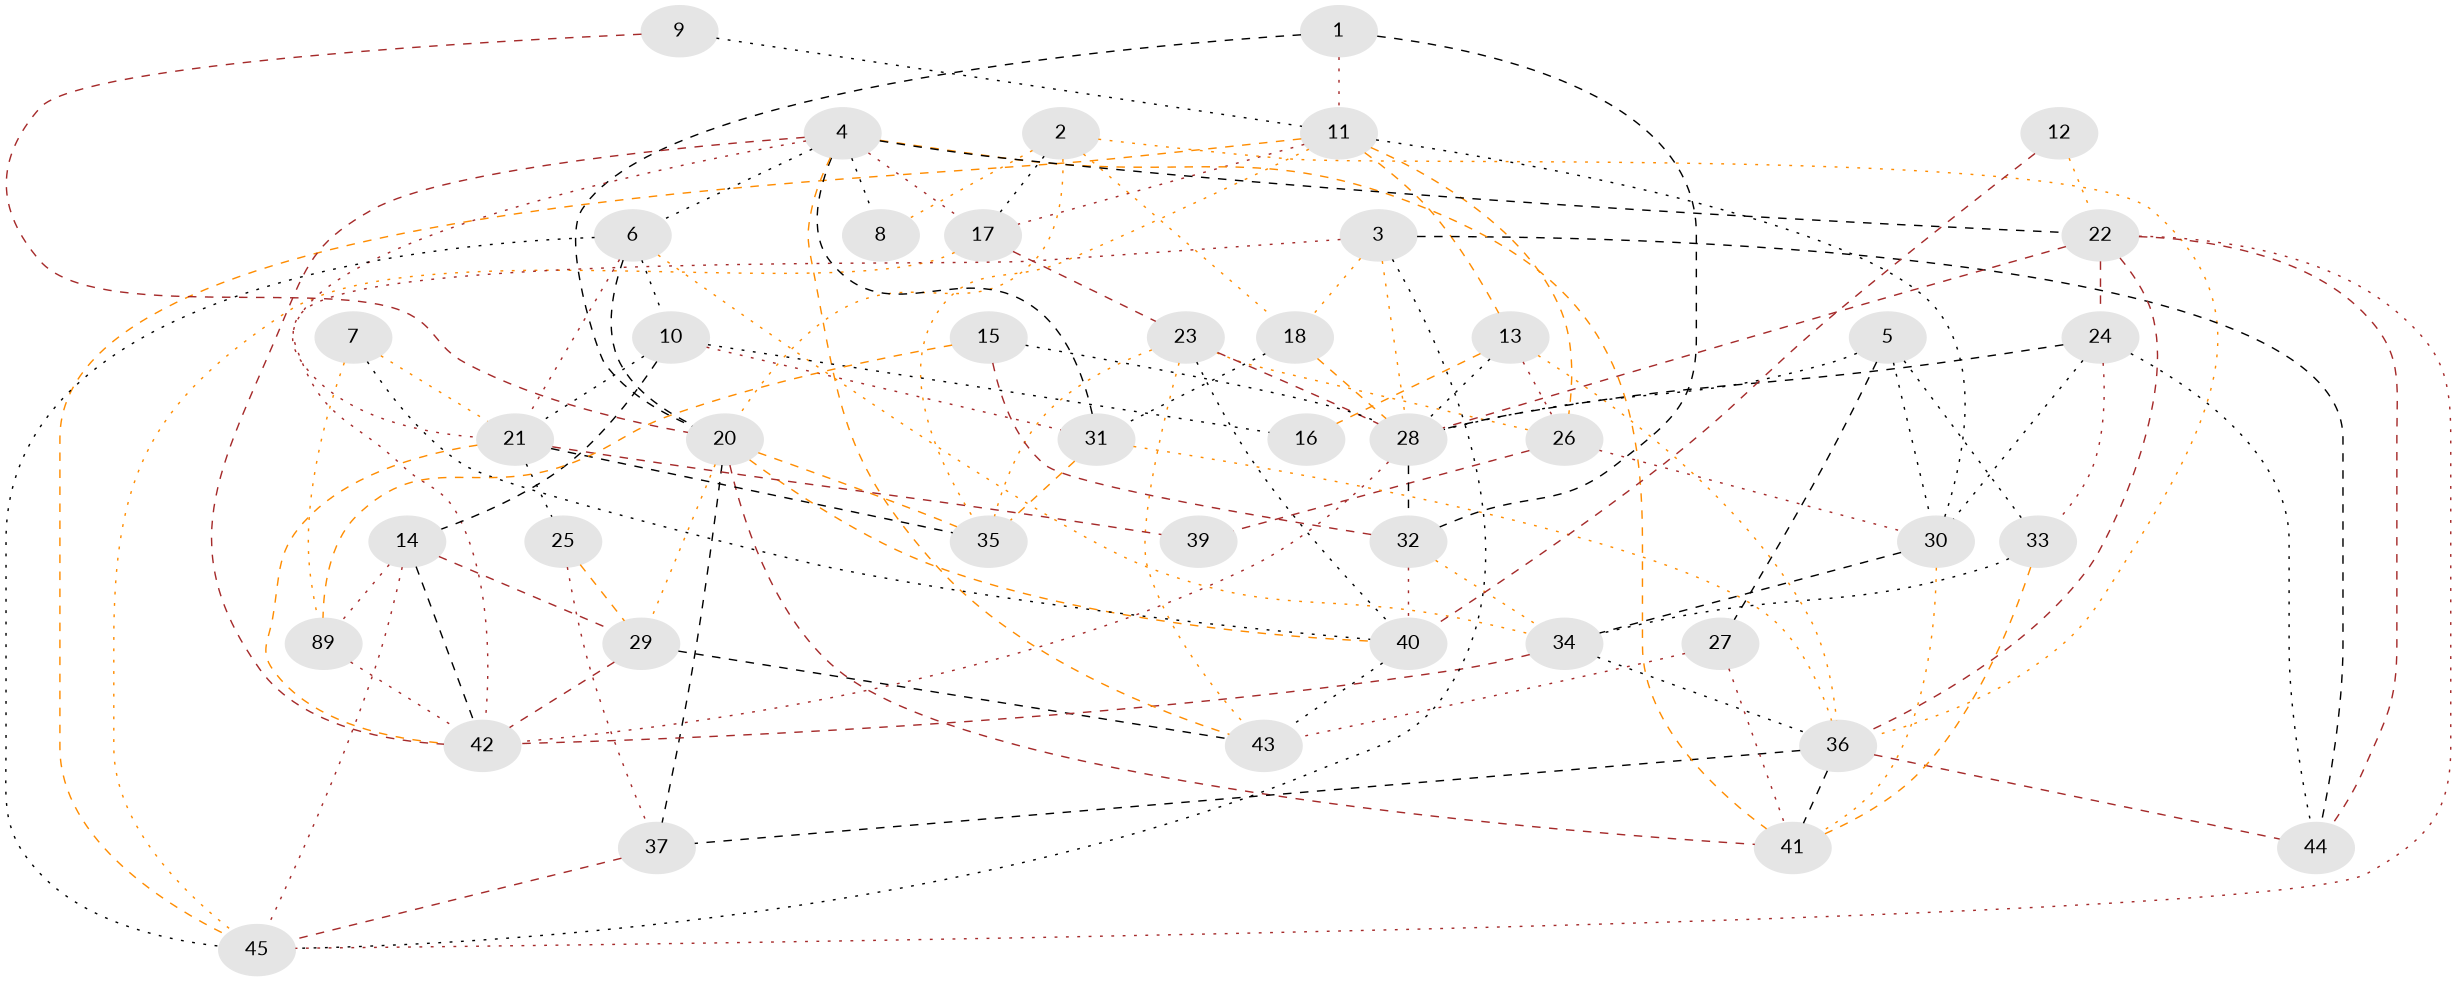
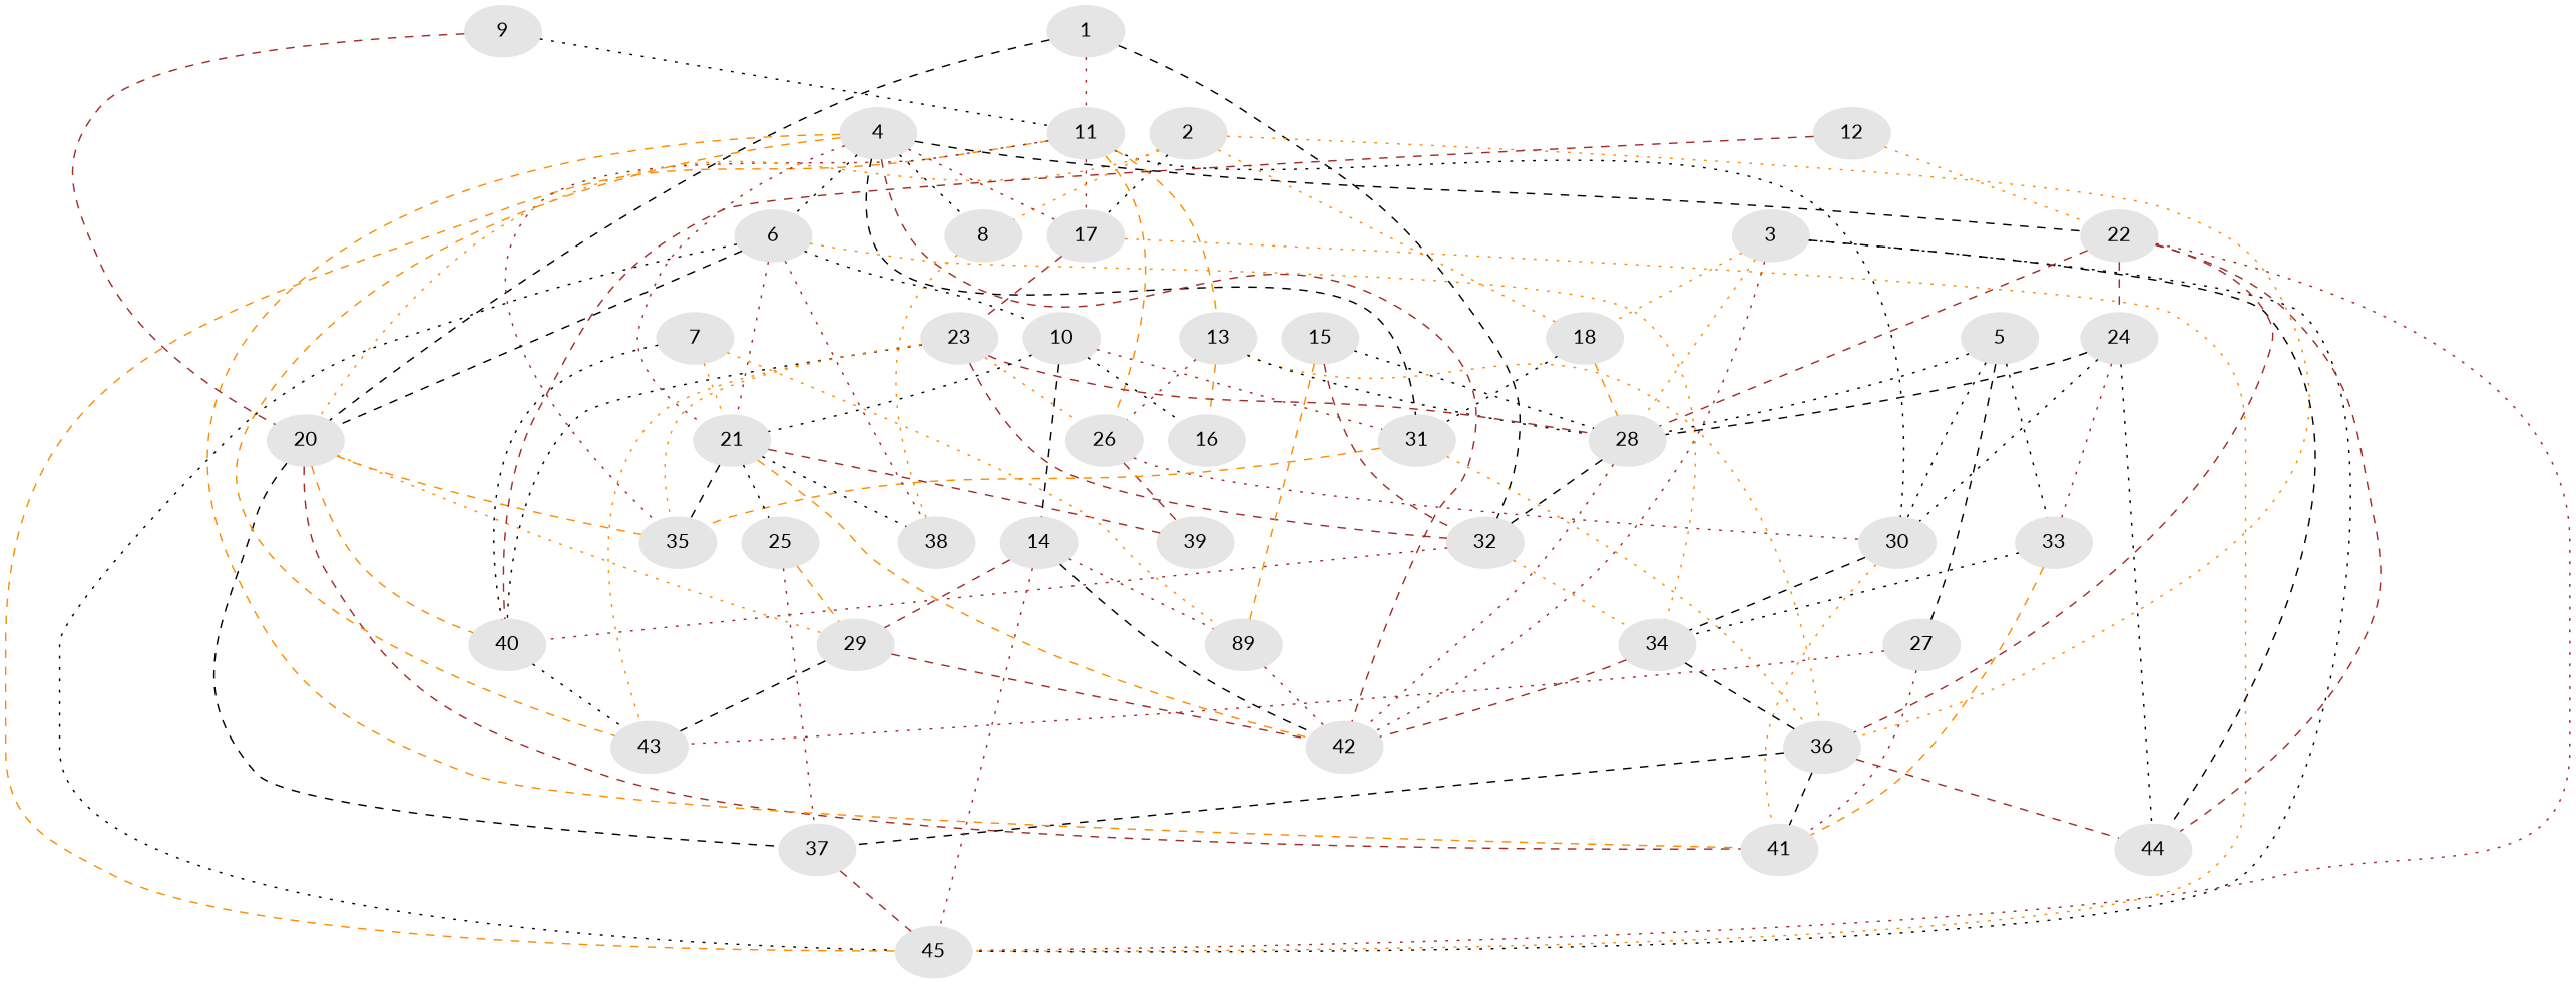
  graph {
    fontname=Lato
    node [color=gray90 fontname=Lato style=filled]
    edge [color=black fontname=Lato style=dotted weight=1.0]
    1
    11
    20
    32
    17
    45
    30
    13
    26
    35
    41
    40
    29
    37
    34
    2
    8
    18
    36
+   38
    23
    28
    31
    44
    3
    42
    4
    6
    21
    22
    43
    10
    25
    39
    24
    5
    27
    33
    14
    16
    7
    n42 [label=89]
    9
    12
    15
    1 -- 11 [color=brown]
    1 -- 20 [style=dashed]
    1 -- 32 [style=dashed]
    11 -- 17 [color=brown]
    11 -- 45 [color=darkorange style=dashed weight=2.0]
    11 -- 30 [weight=2.0]
    11 -- 13 [color=darkorange style=dashed weight=2.0]
    11 -- 26 [color=darkorange style=dashed]
-   11 -- 35 [color=darkorange]
+   11 -- 35 [color=brown]
    20 -- 35 [color=darkorange style=dashed]
    20 -- 41 [color=brown style=dashed]
    20 -- 40 [color=darkorange style=dashed]
    20 -- 29 [color=darkorange]
    20 -- 37 [style=dashed]
    32 -- 40 [color=brown]
    32 -- 34 [color=darkorange]
    17 -- 45 [color=darkorange weight=2.0]
    17 -- 23 [color=brown style=dashed]
    30 -- 41 [color=darkorange]
    30 -- 34 [style=dashed]
    13 -- 26 [color=brown]
    13 -- 36 [color=darkorange]
    13 -- 28
    13 -- 16 [color=darkorange style=dashed]
    26 -- 30 [color=brown]
    26 -- 39 [color=brown style=dashed]
    40 -- 43
    29 -- 42 [color=brown style=dashed]
    29 -- 43 [style=dashed]
    37 -- 45 [color=brown style=dashed]
-   34 -- 36
+   34 -- 36 [style=dashed]
    34 -- 42 [color=brown style=dashed]
    2 -- 20 [color=darkorange]
    2 -- 17
    2 -- 8 [color=darkorange]
    2 -- 18 [color=darkorange]
    2 -- 36 [color=darkorange]
+   8 -- 38 [color=darkorange]
    18 -- 28 [color=darkorange style=dashed]
    18 -- 31
    36 -- 41 [style=dashed]
    36 -- 37 [style=dashed]
    36 -- 44 [color=brown style=dashed]
+   23 -- 32 [color=brown style=dashed]
    23 -- 26 [color=darkorange]
    23 -- 35 [color=darkorange]
    23 -- 40
    23 -- 28 [color=brown style=dashed]
    23 -- 43 [color=darkorange]
    28 -- 32 [style=dashed]
    28 -- 42 [color=brown]
    31 -- 35 [color=darkorange style=dashed]
    31 -- 36 [color=darkorange]
    3 -- 45
    3 -- 18 [color=darkorange]
    3 -- 28 [color=darkorange]
    3 -- 44 [style=dashed]
    3 -- 42 [color=brown]
    4 -- 17 [color=brown]
    4 -- 41 [color=darkorange style=dashed]
    4 -- 8 [weight=2.0]
    4 -- 31 [style=dashed]
    4 -- 42 [color=brown style=dashed]
    4 -- 6
    4 -- 21 [color=brown]
    4 -- 22 [style=dashed]
    4 -- 43 [color=darkorange style=dashed]
    6 -- 20 [style=dashed weight=2.0]
    6 -- 45
    6 -- 34 [color=darkorange weight=2.0]
+   6 -- 38 [color=brown]
    6 -- 21 [color=brown]
    6 -- 10
    21 -- 35 [style=dashed]
+   21 -- 38
    21 -- 42 [color=darkorange style=dashed]
    21 -- 25
    21 -- 39 [color=brown style=dashed weight=2.0]
    22 -- 45 [color=brown]
    22 -- 36 [color=brown style=dashed]
    22 -- 28 [color=brown style=dashed]
    22 -- 44 [color=brown style=dashed]
    22 -- 24 [color=brown style=dashed]
    10 -- 31 [color=brown]
    10 -- 21
    10 -- 14 [style=dashed]
    10 -- 16
    25 -- 29 [color=darkorange style=dashed]
    25 -- 37 [color=brown]
    24 -- 30
    24 -- 28 [style=dashed]
    24 -- 44
    24 -- 33 [color=brown]
    5 -- 30
    5 -- 28
    5 -- 27 [style=dashed]
    5 -- 33
    27 -- 41 [color=brown]
    27 -- 43 [color=brown weight=2.0]
    33 -- 41 [color=darkorange style=dashed]
    33 -- 34 [weight=3.0]
    14 -- 45 [color=brown weight=2.0]
    14 -- 29 [color=brown style=dashed]
    14 -- 42 [style=dashed]
    14 -- n42 [color=brown]
    7 -- 40
    7 -- 21 [color=darkorange]
    7 -- n42 [color=darkorange]
    n42 -- 42 [color=brown]
    9 -- 11
    9 -- 20 [color=brown style=dashed]
    12 -- 40 [color=brown style=dashed]
    12 -- 22 [color=darkorange]
    15 -- 32 [color=brown style=dashed]
    15 -- 28
    15 -- n42 [color=darkorange style=dashed]
  }
